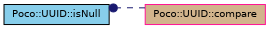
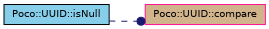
  digraph {
    rankdir=LR
    node [fontname=Helvetica fontsize=10 shape=record style=filled]
    n1 [color=black fillcolor=skyblue fontcolor=black height=0.2 label="Poco::UUID::isNull" width=0.4]
    n2 [color=deeppink fillcolor=tan height=0.2 label="Poco::UUID::compare" width=0.4]
-   n2 -> n1 [color=midnightblue fontname=Helvetica fontsize=10 labelfontname=Helvetica labelfontsize=10 style=dashed arrowhead=dot]
+   n1 -> n2 [color=midnightblue fontname=Helvetica fontsize=10 labelfontname=Helvetica labelfontsize=10 style=dashed arrowhead=dot]
  }
